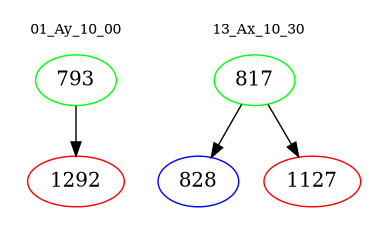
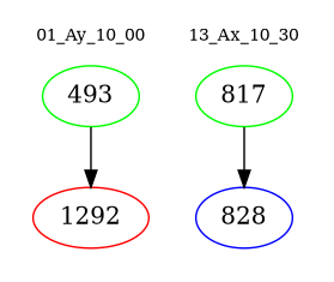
  digraph {
    node [color=green]
    edge [color=black]
-   n1 [label=793]
+   n1 [label=493]
    n2 [color=red label=1292]
    n3 [label=817]
    n4 [color=blue label=828]
-   n5 [color=red label=1127]
    subgraph cluster_1 {
      color=white
      fontsize=10
      label="01_Ay_10_00"
      n1
      n2
    }
    subgraph cluster_2 {
      color=white
      fontsize=10
      label="13_Ax_10_30"
      n3
      n4
-     n5
    }
    n1 -> n2
    n3 -> n4
-   n3 -> n5
  }
